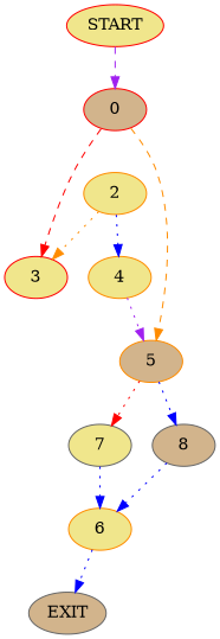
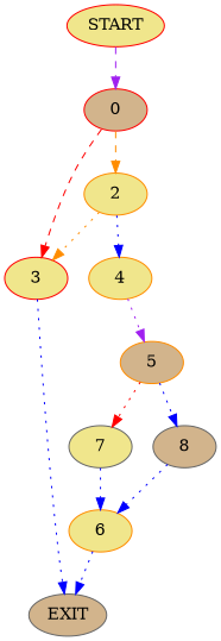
  digraph {
    fontname="DejaVu Serif"
    node [color=darkorange fillcolor=khaki fontname="DejaVu Serif" style=filled]
    edge [color=blue fontname="DejaVu Serif" style=dotted]
    n1 [color=red label=START]
    n2 [color=red fillcolor=tan label=0]
    2
    3 [color=red]
    n5 [color=gray40 fillcolor=tan label=EXIT]
    4
    5 [fillcolor=tan]
    7 [color=gray40]
    8 [color=gray40 fillcolor=tan]
    6
    n1 -> n2 [color=purple style=dashed]
-   n2 -> 5 [color=darkorange style=dashed]
+   n2 -> 2 [color=darkorange style=dashed]
    n2 -> 3 [color=red style=dashed]
    2 -> 3 [color=darkorange]
    2 -> 4
+   3 -> n5
    4 -> 5 [color=purple]
    5 -> 7 [color=red]
    5 -> 8
    7 -> 6
    8 -> 6
    6 -> n5
  }
